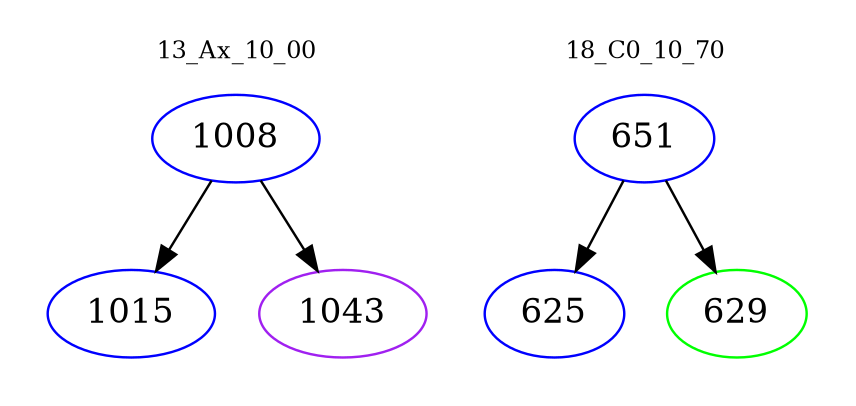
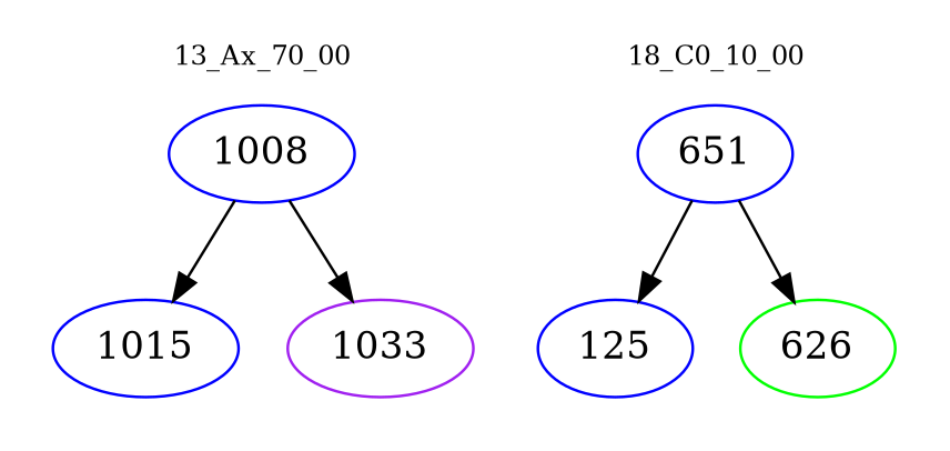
  digraph {
    node [color=blue]
    edge [color=black]
    n1 [label=1008]
    n2 [label=1015]
-   n3 [color=purple label=1043]
+   n3 [color=purple label=1033]
    n4 [label=651]
-   n5 [label=625]
-   n6 [color=green label=629]
+   n5 [label=125]
+   n6 [color=green label=626]
    subgraph cluster_1 {
      color=white
      fontsize=10
-     label="13_Ax_10_00"
+     label="13_Ax_70_00"
      n1
      n2
      n3
    }
    subgraph cluster_2 {
      color=white
      fontsize=10
-     label="18_C0_10_70"
+     label="18_C0_10_00"
      n4
      n5
      n6
    }
    n1 -> n2
    n1 -> n3
    n4 -> n5
    n4 -> n6
  }
